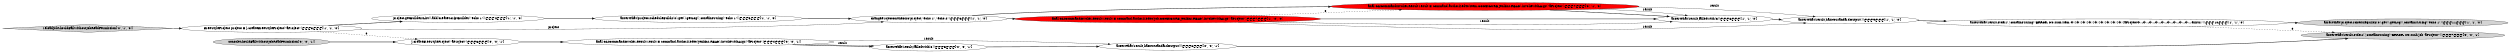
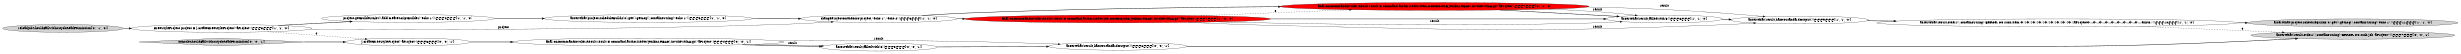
  digraph {
    rankdir=LR
    node [fillcolor=white shape=ellipse style=filled]
    edge [style=bold]
    n1 [label="project.getBuildersList().add(createScriptBuilder(\"echo 1\"))@@@4@@@['1', '1', '0']"]
    n2 [label="assertThat(project.scheduleBuild2(0).get().getLog(),containsString(\"echo 1\"))@@@5@@@['1', '1', '0']"]
    n3 [label="changeProjectOnTheDisc(project,\"echo 1\",\"echo 2\")@@@6@@@['1', '1', '0']"]
    n4 [label="assertThat(result,failedWith(3))@@@5@@@['0', '0', '1']"]
    n5 [label="assertThat(result,hasNoStandardOutput())@@@6@@@['0', '0', '1']"]
    n6 [fillcolor=lightgray label="assertThat(result.stderr(),containsString(\"ERROR: No such job 'aProject'\"))@@@7@@@['0', '0', '1']"]
    n7 [fillcolor=red label="final CLICommandInvoker.Result result = command.authorizedTo(Job.CONFIGURE,Jenkins.READ).invokeWithArgs(\"aProject\")@@@7@@@['1', '0', '0']"]
    n8 [fillcolor=red label="final CLICommandInvoker.Result result = command.authorizedTo(Item.CONFIGURE,Jenkins.READ).invokeWithArgs(\"aProject\")@@@7@@@['0', '1', '0']"]
    n9 [fillcolor=lightgray label="assertThat(project.scheduleBuild2(0).get().getLog(),containsString(\"echo 1\"))@@@11@@@['1', '1', '0']"]
    n10 [label="assertThat(result,hasNoStandardOutput())@@@9@@@['1', '1', '0']"]
    n11 [label="assertThat(result,failedWith(3))@@@8@@@['1', '1', '0']"]
    n12 [label="assertThat(result.stderr(),containsString(\"ERROR: No such item �ｿｽ�ｿｽ�ｿｽ�ｿｽ�ｿｽ�ｿｽ�ｿｽ�ｿｽ�ｿｽaProject�ｿｽ�ｿｽ�ｿｽ�ｿｽ�ｿｽ�ｿｽ�ｿｽ�ｿｽ�ｿｽ exists.\"))@@@10@@@['1', '1', '0']"]
-   n13 [fillcolor=lightgray label="consoleShouldFailWithoutJobReadPermission['0', '0', '1']"]
+   n13 [fillcolor=lightgray label="consoleShouldFailWithoutJobReadPermission['0', '0', '1']" shape=diamond]
    n14 [label="j.createFreeStyleProject(\"aProject\")@@@3@@@['0', '0', '1']"]
    n15 [label="final CLICommandInvoker.Result result = command.authorizedTo(Jenkins.READ).invokeWithArgs(\"aProject\")@@@4@@@['0', '0', '1']"]
    n16 [label="FreeStyleProject project = j.createFreeStyleProject(\"aProject\")@@@3@@@['1', '1', '0']"]
-   n17 [fillcolor=lightgray label="reloadJobShouldFailWithoutJobReadPermission['0', '1', '0']" shape=diamond]
+   n17 [fillcolor=lightgray label="reloadJobShouldFailWithoutJobReadPermission['0', '1', '0']"]
    n1 -> n2
    n2 -> n3
    n3 -> n7
    n3 -> n8
    n4 -> n5
    n5 -> n6
    n7 -> n8 [label=0 style=dashed]
    n7 -> n10 [label=result style=solid]
    n7 -> n11
    n7 -> n11 [label=result style=solid]
    n8 -> n10 [label=result style=solid]
    n8 -> n11
    n8 -> n11 [label=result style=solid]
    n10 -> n12
    n11 -> n10
    n12 -> n6 [label=0 style=dashed]
    n12 -> n9
    n13 -> n14
    n14 -> n15
    n15 -> n4 [label=result style=solid]
    n15 -> n4
    n15 -> n5 [label=result style=solid]
    n16 -> n1
    n16 -> n3 [label=project style=solid]
    n16 -> n14 [label=0 style=dashed]
    n17 -> n16
  }
